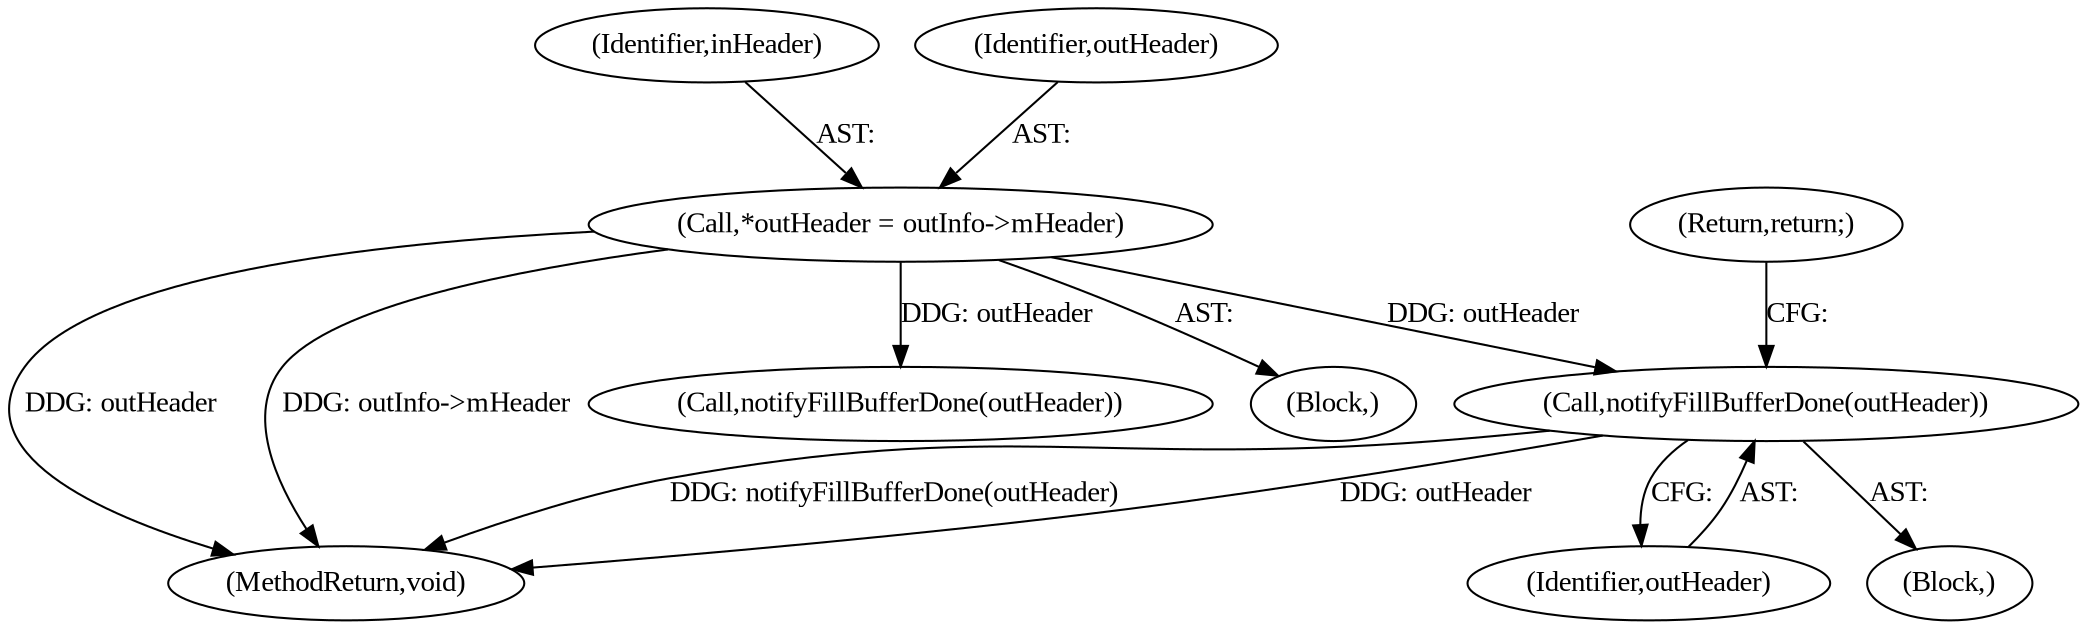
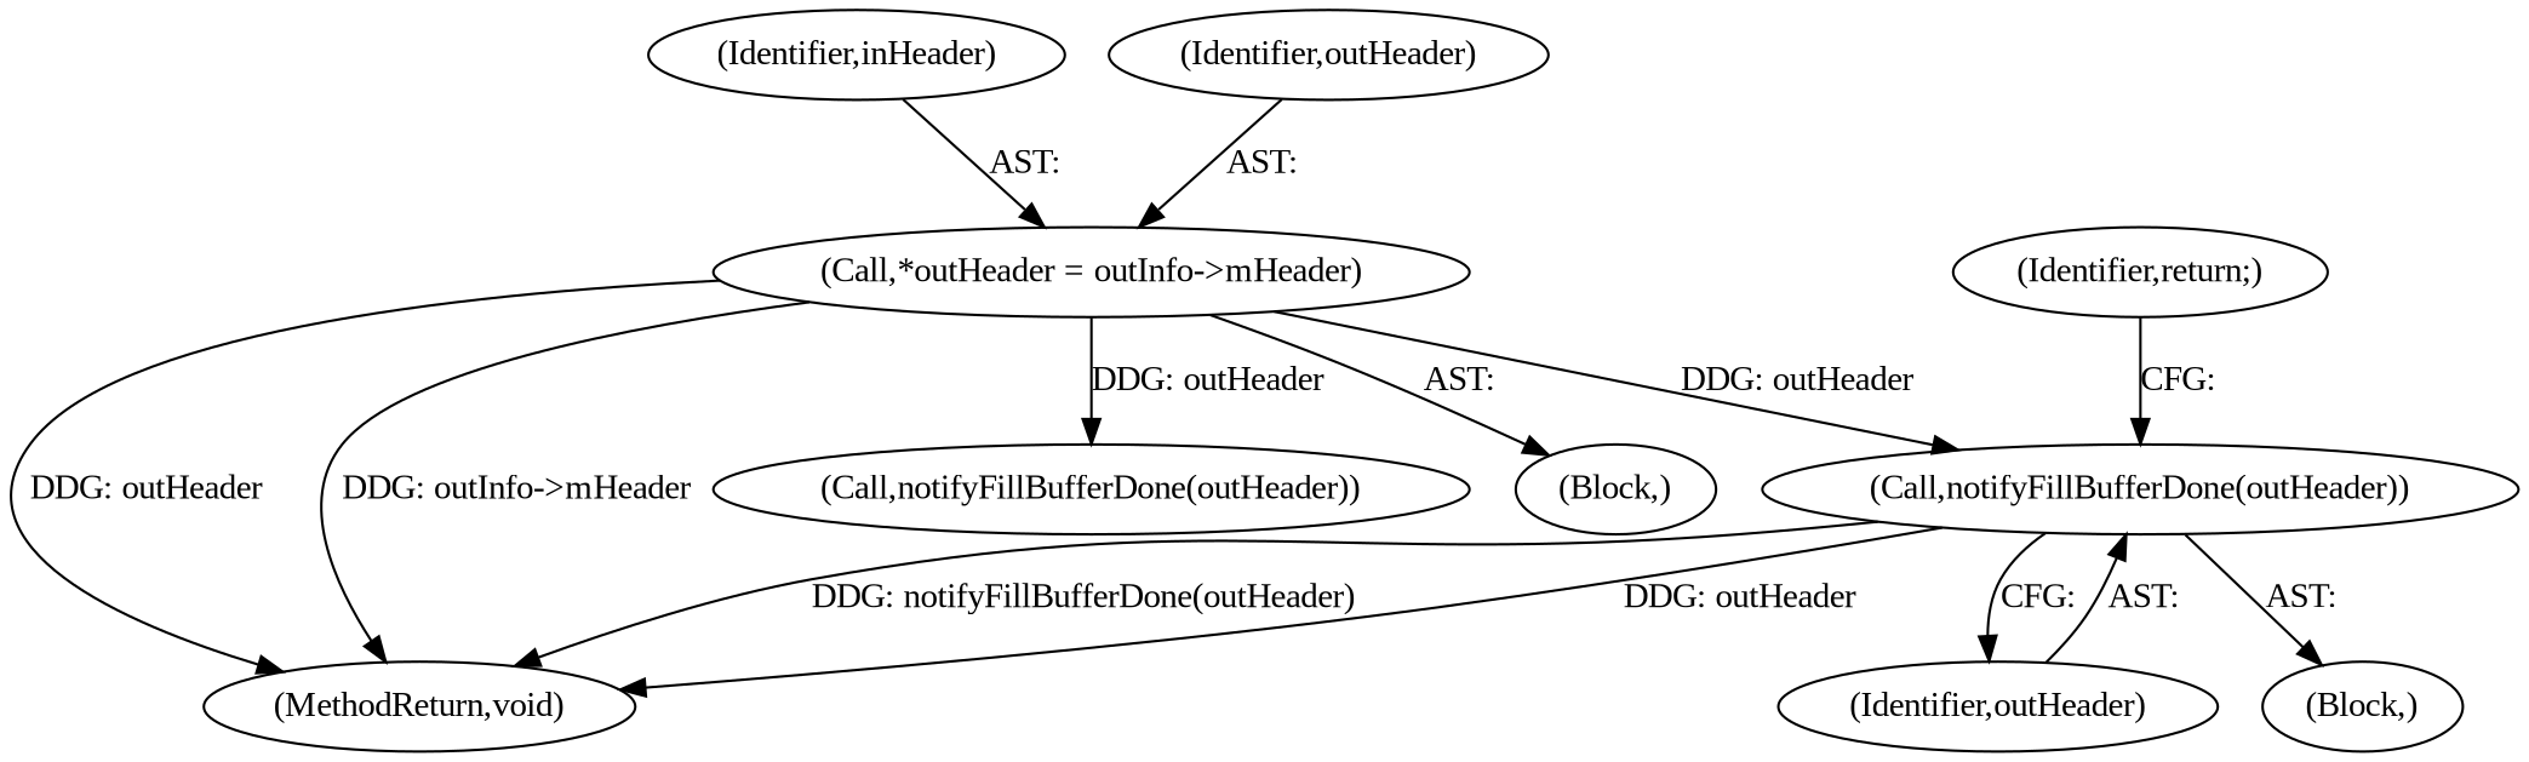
  digraph {
    fontname="Liberation Serif"
    node [fontname="Liberation Serif"]
    edge [fontname="Liberation Serif"]
    n1 [label="(Call,notifyFillBufferDone(outHeader))"]
    n2 [label="(Block,)"]
    n3 [label="(MethodReturn,void)"]
    n4 [label="(Identifier,outHeader)"]
    n5 [label="(Call,*outHeader = outInfo->mHeader)"]
    n6 [label="(Call,notifyFillBufferDone(outHeader))"]
    n7 [label="(Block,)"]
    n8 [label="(Identifier,inHeader)"]
    n9 [label="(Identifier,outHeader)"]
-   n10 [label="(Return,return;)"]
+   n10 [label="(Identifier,return;)"]
    n1 -> n2 [label="AST: "]
    n1 -> n3 [label="DDG: outHeader"]
    n1 -> n3 [label="DDG: notifyFillBufferDone(outHeader)"]
    n1 -> n4 [label="CFG: "]
    n4 -> n1 [label="AST: "]
    n5 -> n1 [label="DDG: outHeader"]
    n5 -> n3 [label="DDG: outHeader"]
    n5 -> n3 [label="DDG: outInfo->mHeader"]
    n5 -> n6 [label="DDG: outHeader"]
    n5 -> n7 [label="AST: "]
    n8 -> n5 [label="AST: "]
    n9 -> n5 [label="AST: "]
    n10 -> n1 [label="CFG: "]
  }
